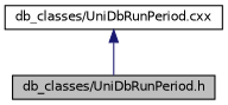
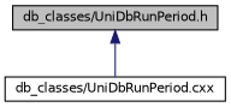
  digraph {
    node [color=black fontname=Helvetica fontsize=10 shape=record style=filled]
    n1 [fillcolor=grey75 fontcolor=black height=0.2 label="db_classes/UniDbRunPeriod.h" width=0.4]
    n2 [fillcolor=white height=0.2 label="db_classes/UniDbRunPeriod.cxx" width=0.4]
-   n2 -> n1 [color=midnightblue dir=back fontname=Helvetica fontsize=10 labelfontname=Helvetica labelfontsize=10 style=solid]
+   n1 -> n2 [color=midnightblue dir=back fontname=Helvetica fontsize=10 labelfontname=Helvetica labelfontsize=10 style=solid]
  }
